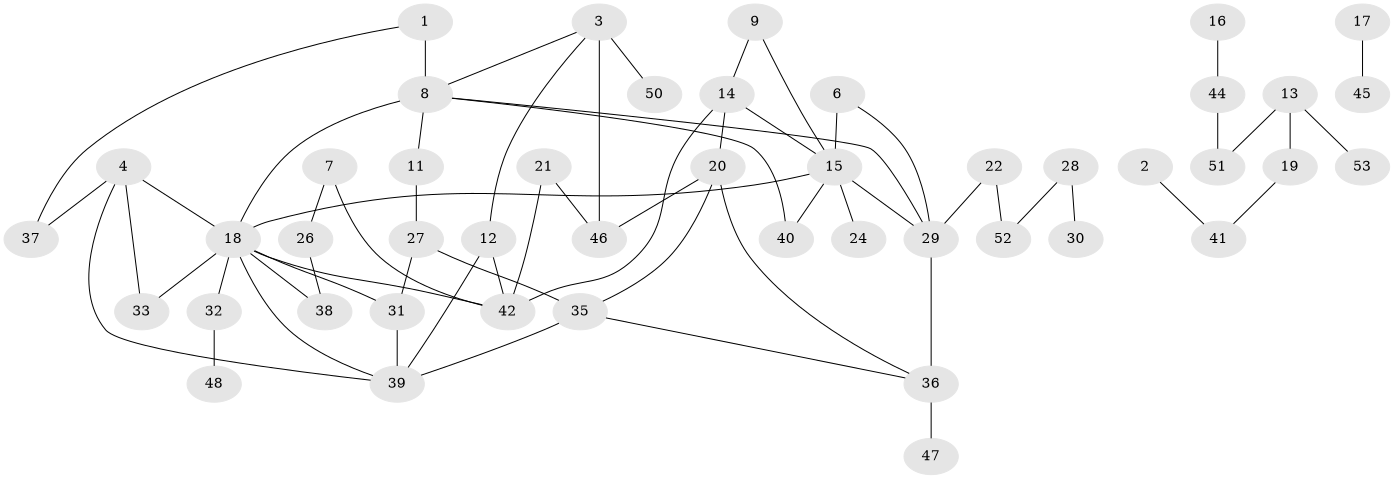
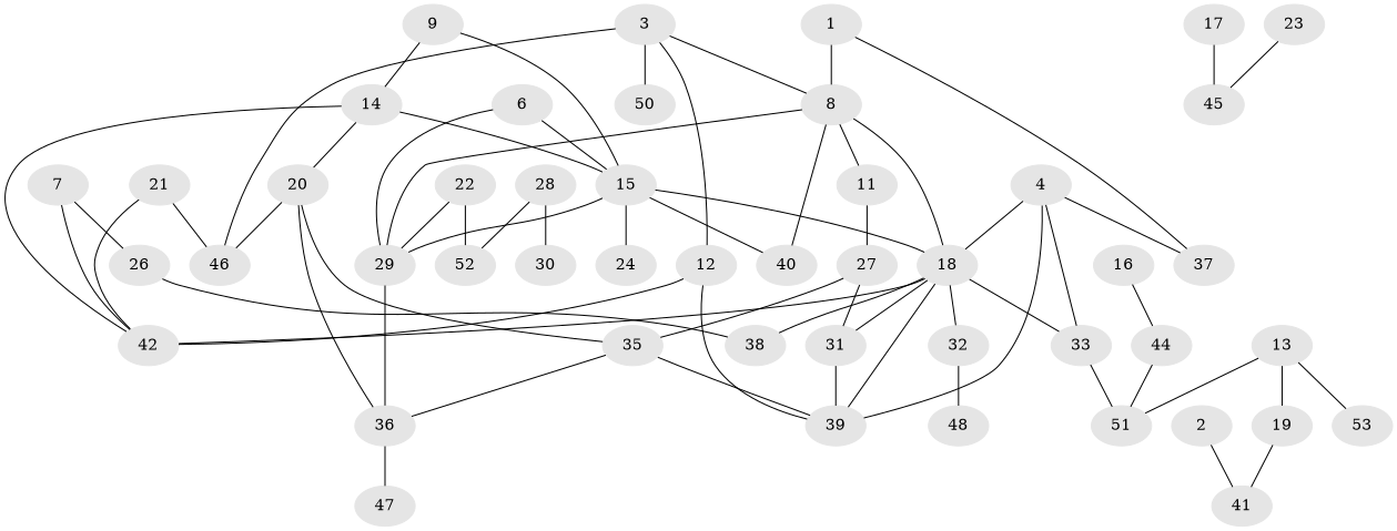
  graph {
    node [color=gray90 style=filled]
    edge [weight=1.0]
    1
    8
    37
    18
    29
    11
    40
    2
    41
    3
    12
    46
    50
    39
    42
    4
    33
    31
    32
    38
    51
    6
    15
    24
    36
    7
    26
    27
    9
    14
    20
    35
    13
    19
    53
    16
    44
    17
    45
    22
    52
    48
    21
+   23
    28
    30
    47
    1 -- 8 [weight=2.0]
    1 -- 37
    8 -- 18
    8 -- 29
    8 -- 11
    8 -- 40
    18 -- 39
    18 -- 42
    18 -- 33
    18 -- 31
    18 -- 32
    18 -- 38
    29 -- 36 [weight=3.0]
    11 -- 27 [weight=2.0]
    2 -- 41
    3 -- 8
    3 -- 12
    3 -- 46 [weight=2.0]
    3 -- 50
    12 -- 39
    12 -- 42 [weight=2.0]
    4 -- 37
    4 -- 18
    4 -- 39
    4 -- 33
+   33 -- 51
    31 -- 39
    32 -- 48
    6 -- 29
    6 -- 15 [weight=2.0]
    15 -- 18
    15 -- 29
    15 -- 40 [weight=2.0]
    15 -- 24 [weight=2.0]
    36 -- 47
    7 -- 42
    7 -- 26
    26 -- 38
    27 -- 31
    27 -- 35 [weight=2.0]
    9 -- 15
    9 -- 14
    14 -- 42
    14 -- 15
    14 -- 20
    20 -- 46
    20 -- 36
    20 -- 35
    35 -- 39
    35 -- 36
    13 -- 51
    13 -- 19
    13 -- 53
    19 -- 41
    16 -- 44
    44 -- 51
    17 -- 45 [weight=2.0]
    22 -- 29
    22 -- 52
    21 -- 46
    21 -- 42
+   23 -- 45
    28 -- 52
    28 -- 30
  }
